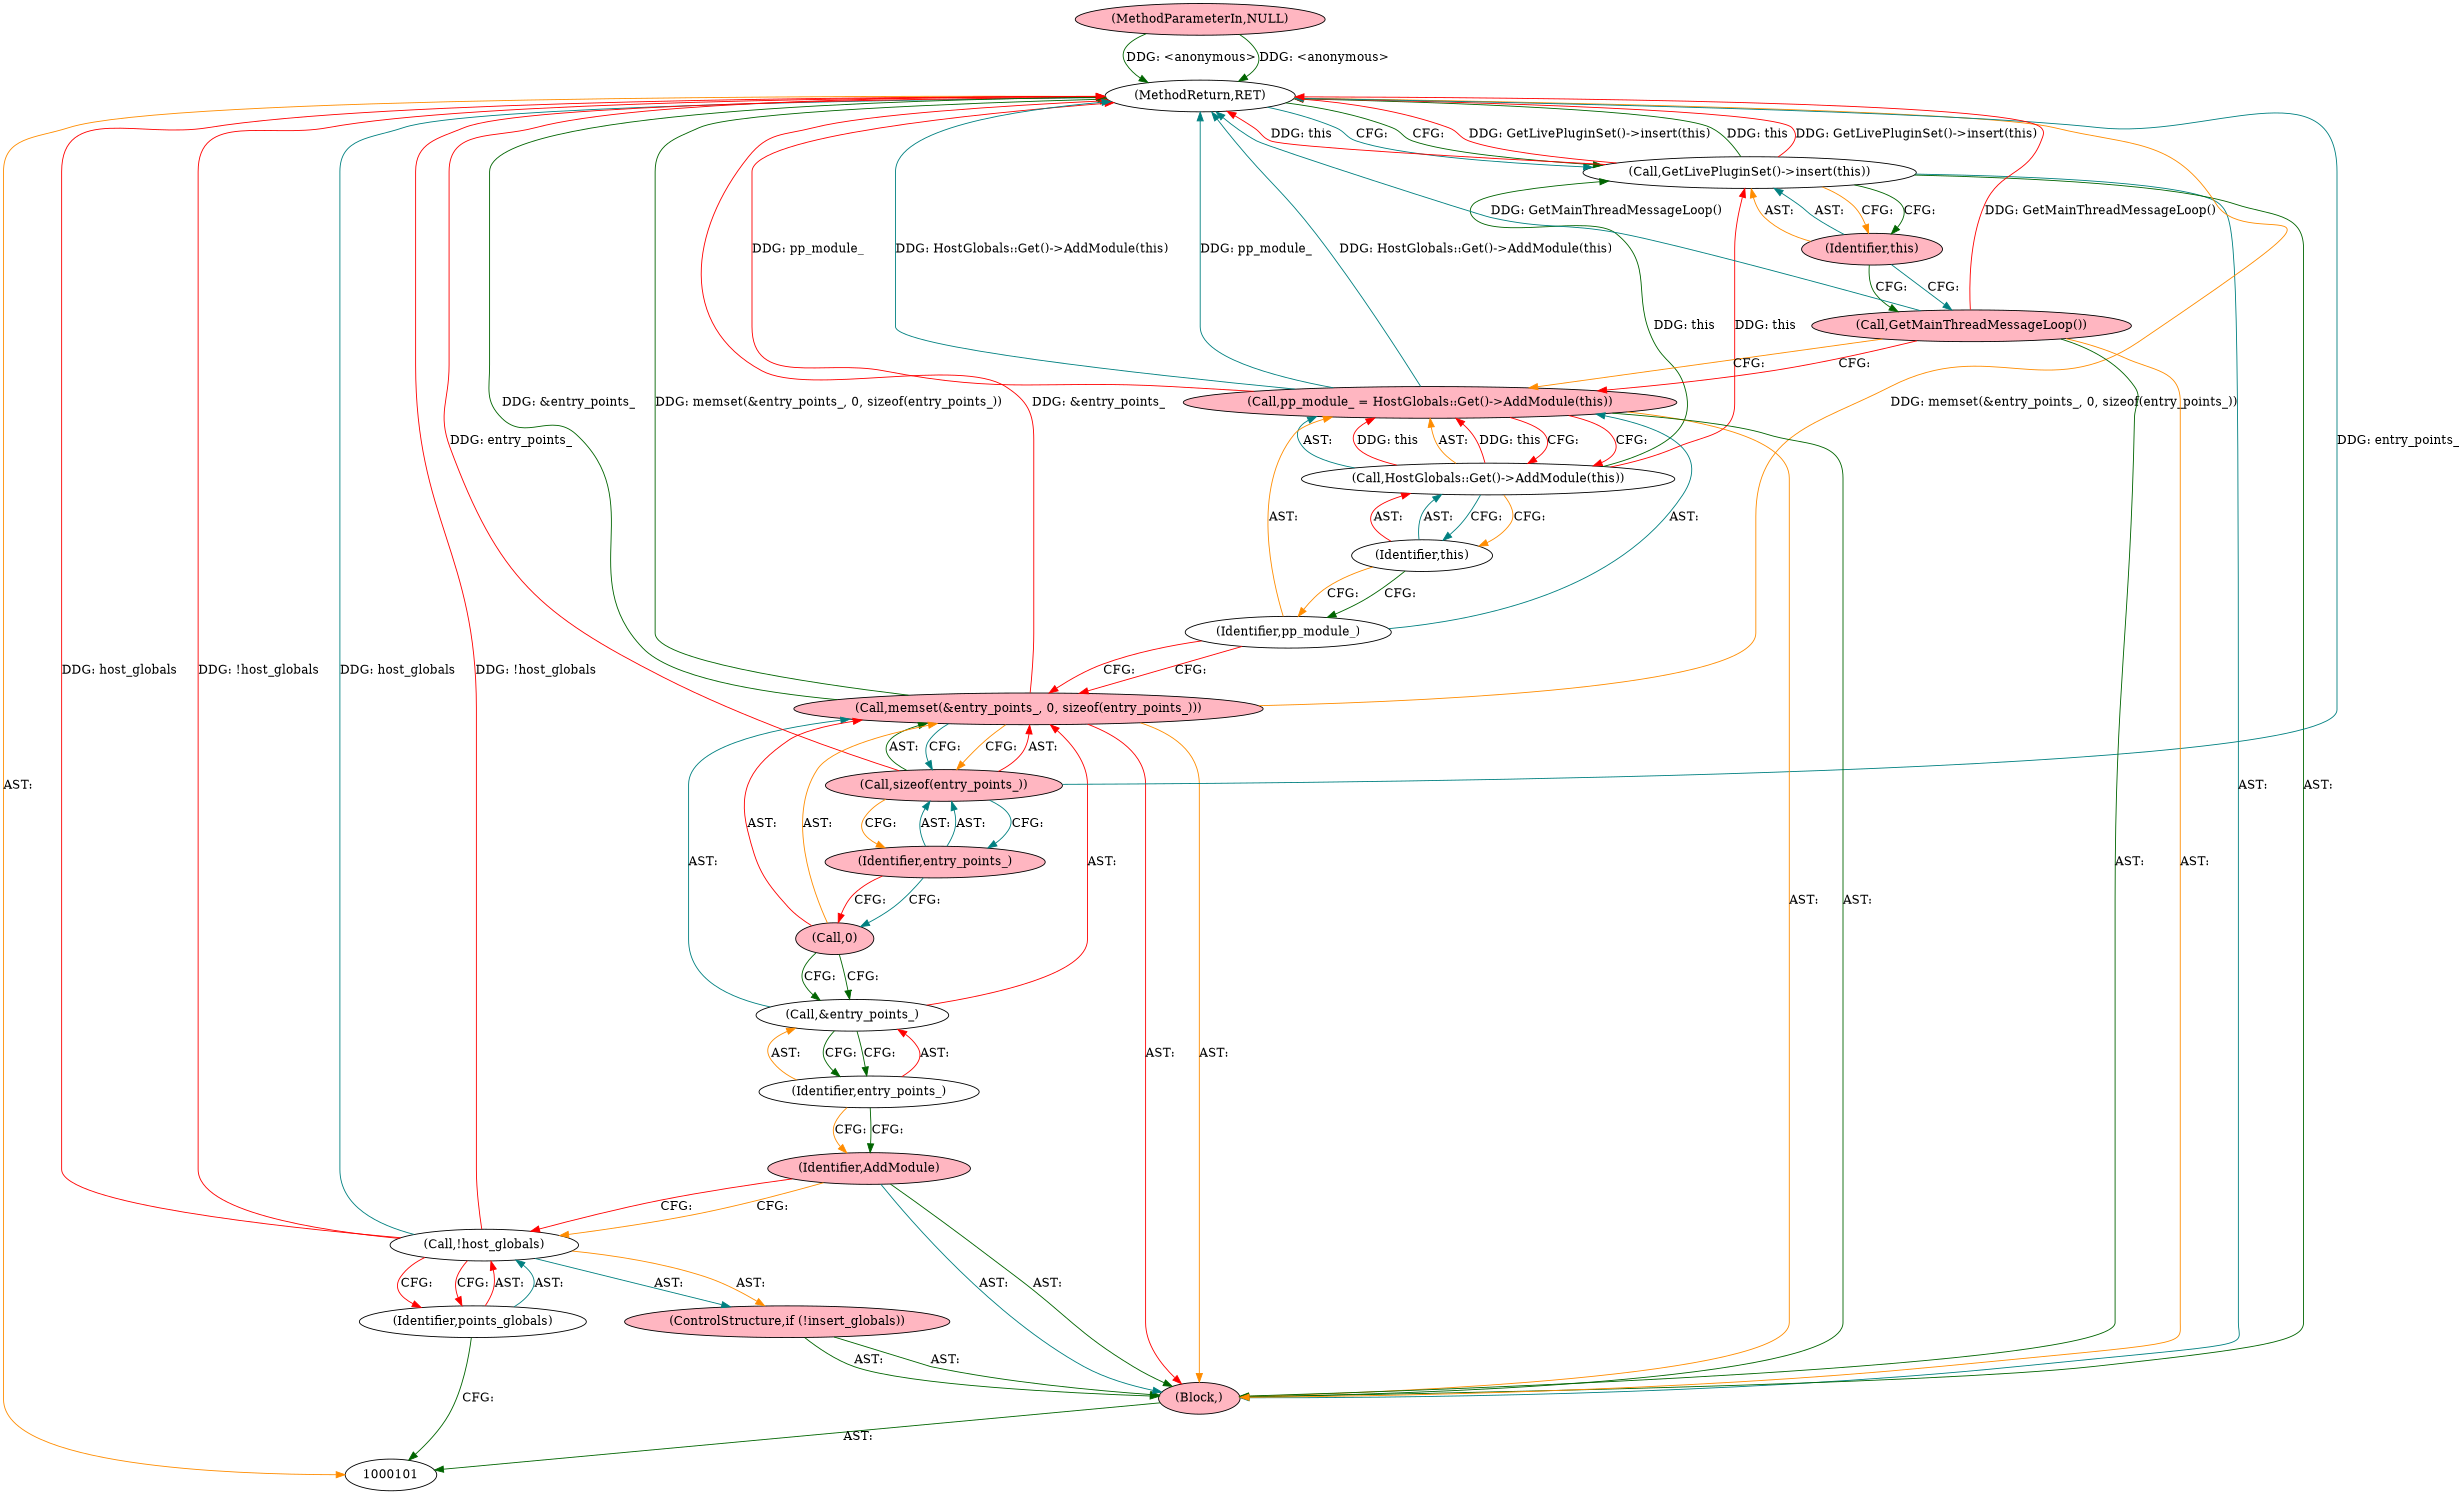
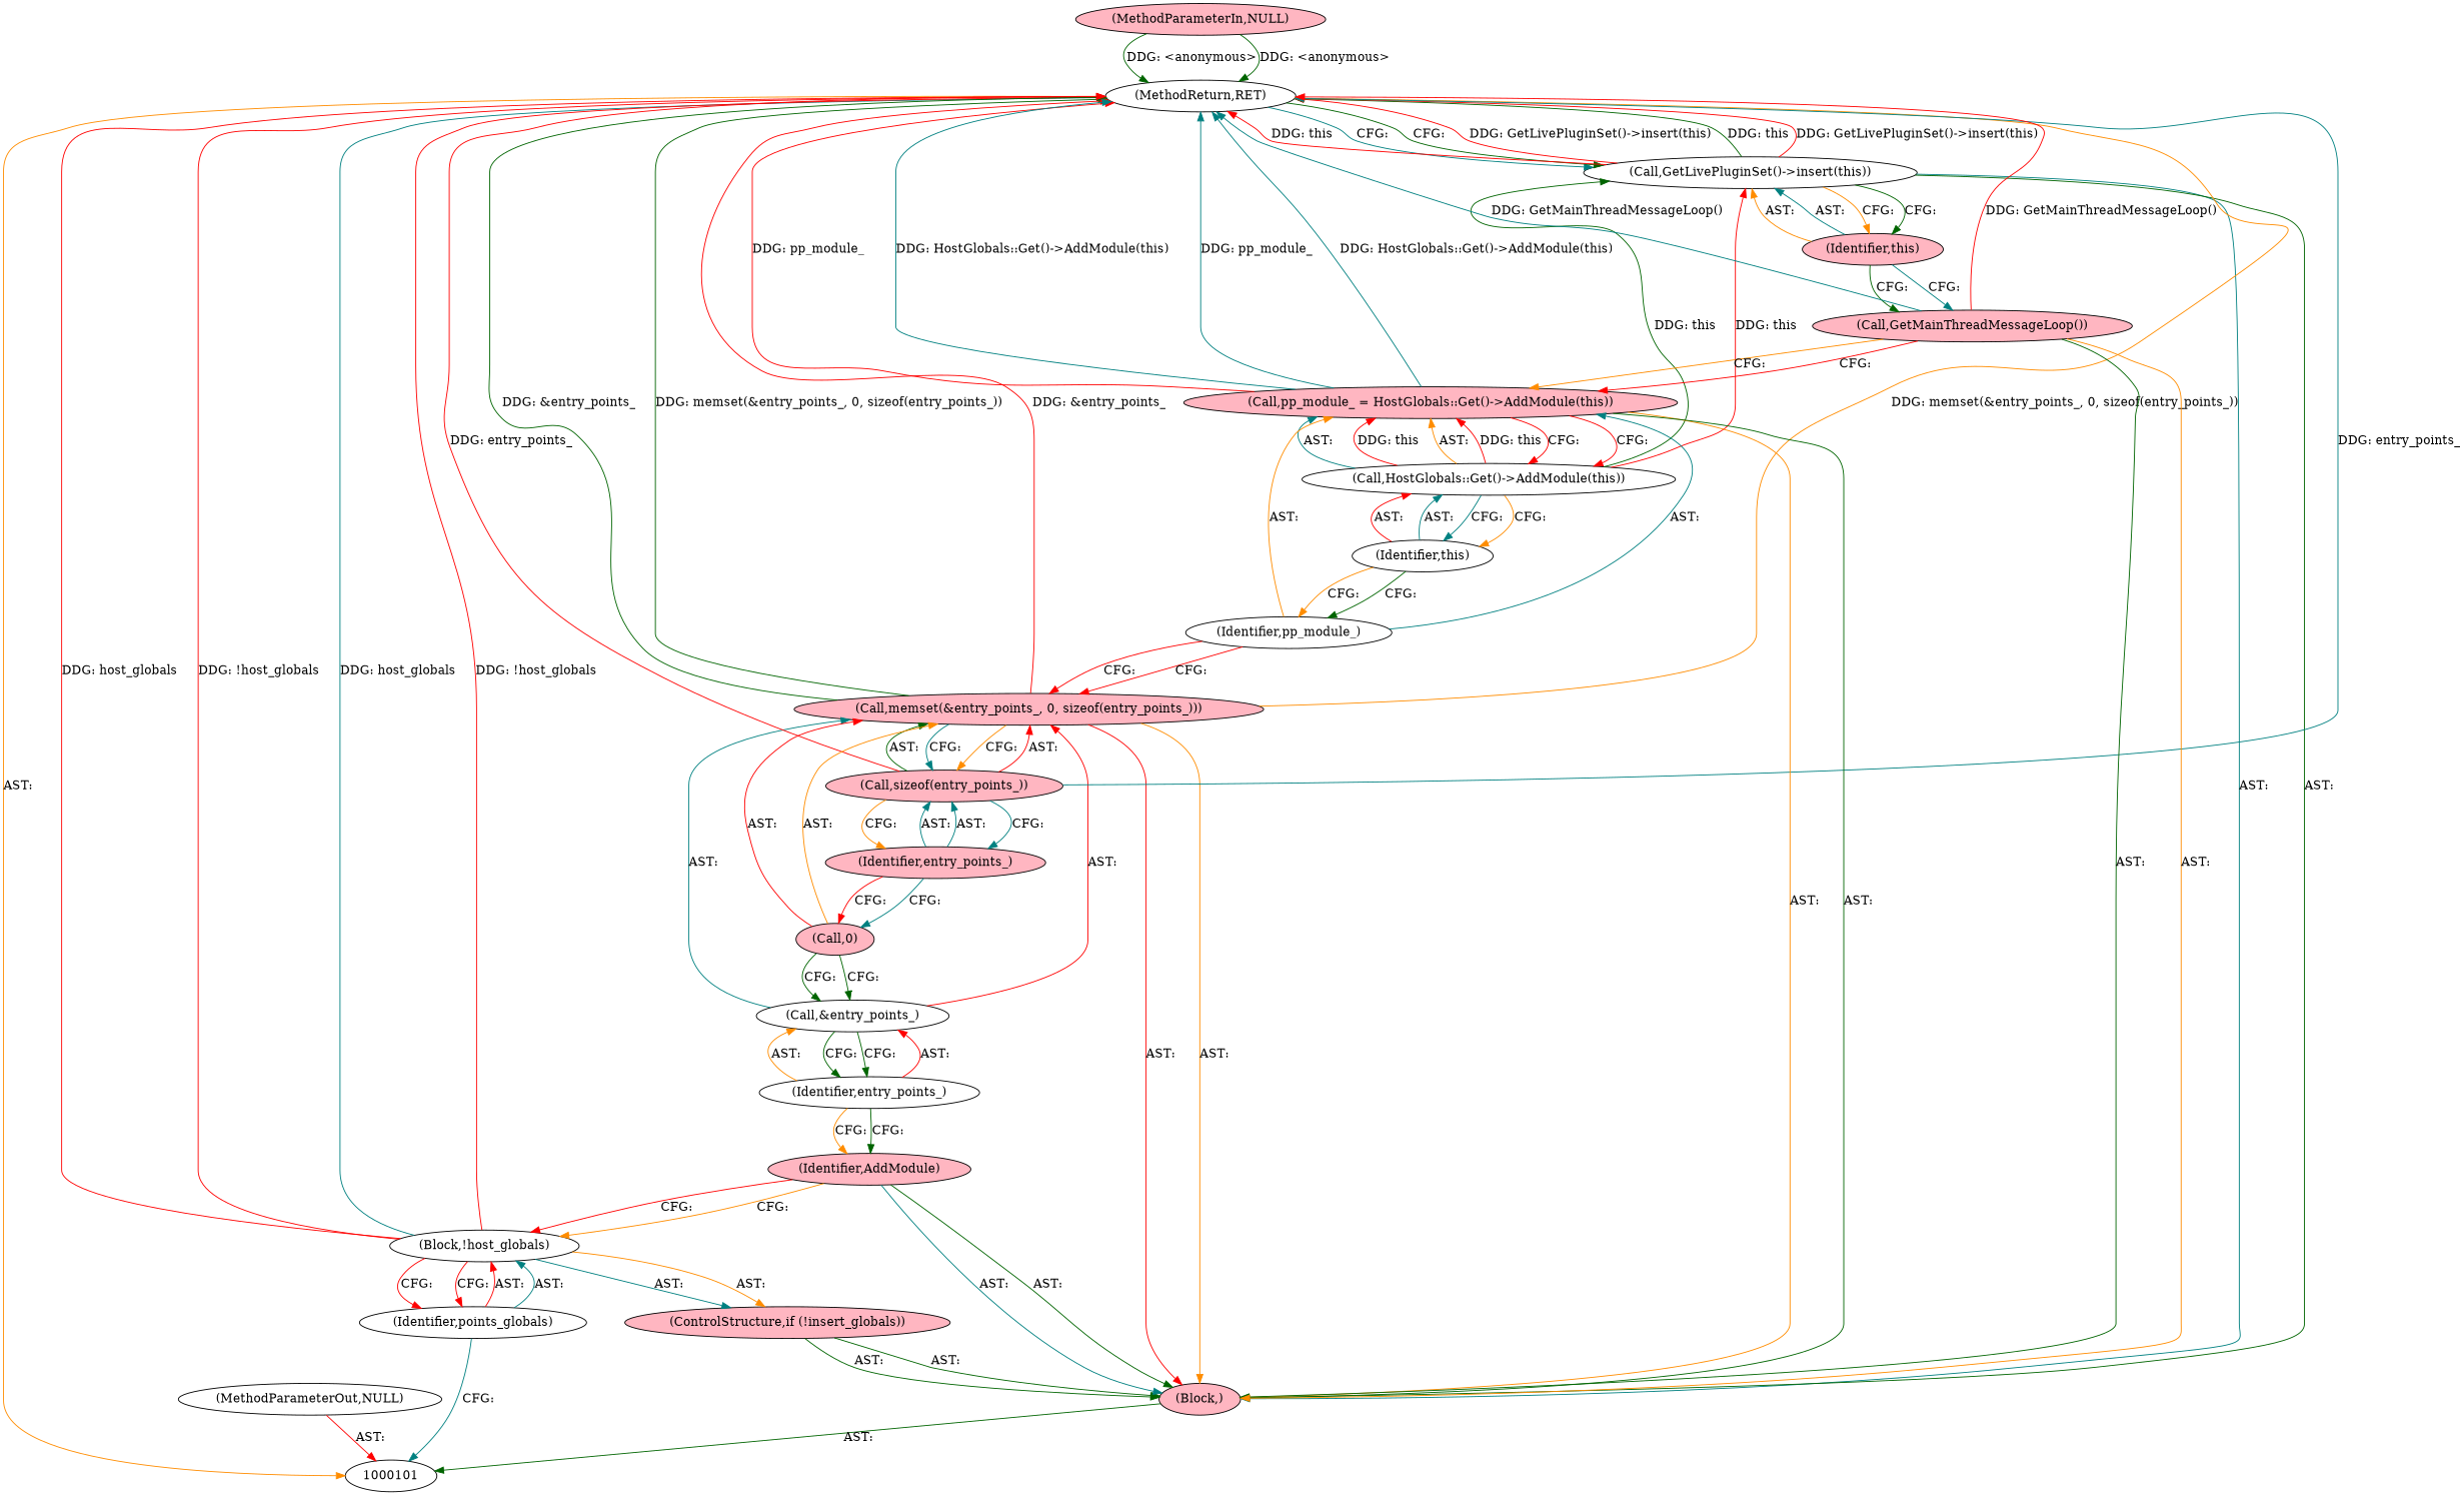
  digraph {
    node [fillcolor=lightpink style=filled]
    edge [color=red]
    n1 [label="(MethodParameterIn,NULL)"]
    n2 [fillcolor=white label="(MethodReturn,RET)"]
    1000101 [fillcolor=white]
    n4 [fillcolor=white label="(Call,GetLivePluginSet()->insert(this))"]
+   n5 [fillcolor=white label="(MethodParameterOut,NULL)"]
    n6 [label="(Block,)"]
    n7 [label="(Identifier,this)"]
    n8 [label="(ControlStructure,if (!insert_globals))"]
-   n9 [fillcolor=white label="(Call,!host_globals)"]
+   n9 [fillcolor=white label="(Block,!host_globals)"]
    n10 [fillcolor=white label="(Identifier,points_globals)"]
    n11 [label="(Identifier,AddModule)"]
    n12 [fillcolor=white label="(Identifier,entry_points_)"]
    n13 [fillcolor=white label="(Call,&entry_points_)"]
    n14 [label="(Call,memset(&entry_points_, 0, sizeof(entry_points_)))"]
    n15 [label="(Call,sizeof(entry_points_))"]
    n16 [label="(Identifier,entry_points_)"]
    n17 [label="(Call,0)"]
    n18 [fillcolor=white label="(Call,HostGlobals::Get()->AddModule(this))"]
    n19 [label="(Call,pp_module_ = HostGlobals::Get()->AddModule(this))"]
    n20 [fillcolor=white label="(Identifier,this)"]
    n21 [fillcolor=white label="(Identifier,pp_module_)"]
    n22 [label="(Call,GetMainThreadMessageLoop())"]
    n1 -> n2 [color=darkgreen label="DDG: <anonymous>"]
    n1 -> n2 [color=darkgreen label="DDG: <anonymous>"]
    n2 -> 1000101 [color=darkorange label="AST: "]
    n2 -> n4 [color=teal label="CFG: "]
    n2 -> n4 [color=darkgreen label="CFG: "]
    n4 -> n2 [label="DDG: GetLivePluginSet()->insert(this)"]
    n4 -> n2 [color=darkgreen label="DDG: this"]
    n4 -> n2 [label="DDG: GetLivePluginSet()->insert(this)"]
    n4 -> n2 [label="DDG: this"]
    n4 -> n6 [color=teal label="AST: "]
    n4 -> n6 [color=darkgreen label="AST: "]
    n4 -> n7 [color=darkorange label="CFG: "]
    n4 -> n7 [color=darkgreen label="CFG: "]
+   n5 -> 1000101 [label="AST: "]
    n6 -> 1000101 [color=darkgreen label="AST: "]
    n7 -> n4 [color=darkorange label="AST: "]
    n7 -> n4 [color=teal label="AST: "]
    n7 -> n22 [color=teal label="CFG: "]
    n7 -> n22 [color=darkgreen label="CFG: "]
    n8 -> n6 [color=darkgreen label="AST: "]
    n8 -> n6 [color=darkgreen label="AST: "]
    n9 -> n2 [label="DDG: !host_globals"]
    n9 -> n2 [color=teal label="DDG: host_globals"]
    n9 -> n2 [label="DDG: !host_globals"]
    n9 -> n2 [label="DDG: host_globals"]
    n9 -> n8 [color=darkorange label="AST: "]
    n9 -> n8 [color=teal label="AST: "]
    n9 -> n10 [label="CFG: "]
    n9 -> n10 [label="CFG: "]
-   n10 -> 1000101 [color=darkgreen label="CFG: "]
+   n10 -> 1000101 [color=teal label="CFG: "]
    n10 -> n9 [label="AST: "]
    n10 -> n9 [color=teal label="AST: "]
    n11 -> n6 [color=teal label="AST: "]
    n11 -> n6 [color=darkgreen label="AST: "]
    n11 -> n9 [color=darkorange label="CFG: "]
    n11 -> n9 [label="CFG: "]
    n12 -> n11 [color=darkorange label="CFG: "]
    n12 -> n11 [color=darkgreen label="CFG: "]
    n12 -> n13 [label="AST: "]
    n12 -> n13 [color=darkorange label="AST: "]
    n13 -> n12 [color=darkgreen label="CFG: "]
    n13 -> n12 [color=darkgreen label="CFG: "]
    n13 -> n14 [label="AST: "]
    n13 -> n14 [color=teal label="AST: "]
    n14 -> n2 [color=darkgreen label="DDG: memset(&entry_points_, 0, sizeof(entry_points_))"]
    n14 -> n2 [label="DDG: &entry_points_"]
    n14 -> n2 [color=darkorange label="DDG: memset(&entry_points_, 0, sizeof(entry_points_))"]
    n14 -> n2 [color=darkgreen label="DDG: &entry_points_"]
    n14 -> n6 [label="AST: "]
    n14 -> n6 [color=darkorange label="AST: "]
    n14 -> n15 [color=teal label="CFG: "]
    n14 -> n15 [color=darkorange label="CFG: "]
    n15 -> n2 [label="DDG: entry_points_"]
    n15 -> n2 [color=teal label="DDG: entry_points_"]
    n15 -> n14 [label="AST: "]
    n15 -> n14 [color=darkgreen label="AST: "]
    n15 -> n16 [color=teal label="CFG: "]
    n15 -> n16 [color=darkorange label="CFG: "]
    n16 -> n15 [color=teal label="AST: "]
    n16 -> n15 [color=teal label="AST: "]
    n16 -> n17 [color=teal label="CFG: "]
    n16 -> n17 [label="CFG: "]
    n17 -> n13 [color=darkgreen label="CFG: "]
    n17 -> n13 [color=darkgreen label="CFG: "]
    n17 -> n14 [label="AST: "]
    n17 -> n14 [color=darkorange label="AST: "]
    n18 -> n4 [color=darkgreen label="DDG: this"]
    n18 -> n4 [label="DDG: this"]
    n18 -> n19 [color=teal label="AST: "]
    n18 -> n19 [label="DDG: this"]
    n18 -> n19 [color=darkorange label="AST: "]
    n18 -> n19 [label="DDG: this"]
    n18 -> n20 [color=teal label="CFG: "]
    n18 -> n20 [color=darkorange label="CFG: "]
    n19 -> n2 [color=teal label="DDG: pp_module_"]
    n19 -> n2 [color=teal label="DDG: HostGlobals::Get()->AddModule(this)"]
    n19 -> n2 [label="DDG: pp_module_"]
    n19 -> n2 [color=teal label="DDG: HostGlobals::Get()->AddModule(this)"]
    n19 -> n6 [color=darkorange label="AST: "]
    n19 -> n6 [color=darkgreen label="AST: "]
    n19 -> n18 [label="CFG: "]
    n19 -> n18 [label="CFG: "]
    n20 -> n18 [label="AST: "]
    n20 -> n18 [color=teal label="AST: "]
    n20 -> n21 [color=darkorange label="CFG: "]
    n20 -> n21 [color=darkgreen label="CFG: "]
    n21 -> n14 [label="CFG: "]
    n21 -> n14 [label="CFG: "]
    n21 -> n19 [color=darkorange label="AST: "]
    n21 -> n19 [color=teal label="AST: "]
    n22 -> n2 [label="DDG: GetMainThreadMessageLoop()"]
    n22 -> n2 [color=teal label="DDG: GetMainThreadMessageLoop()"]
    n22 -> n6 [color=darkgreen label="AST: "]
    n22 -> n6 [color=darkorange label="AST: "]
    n22 -> n19 [color=darkorange label="CFG: "]
    n22 -> n19 [label="CFG: "]
  }
